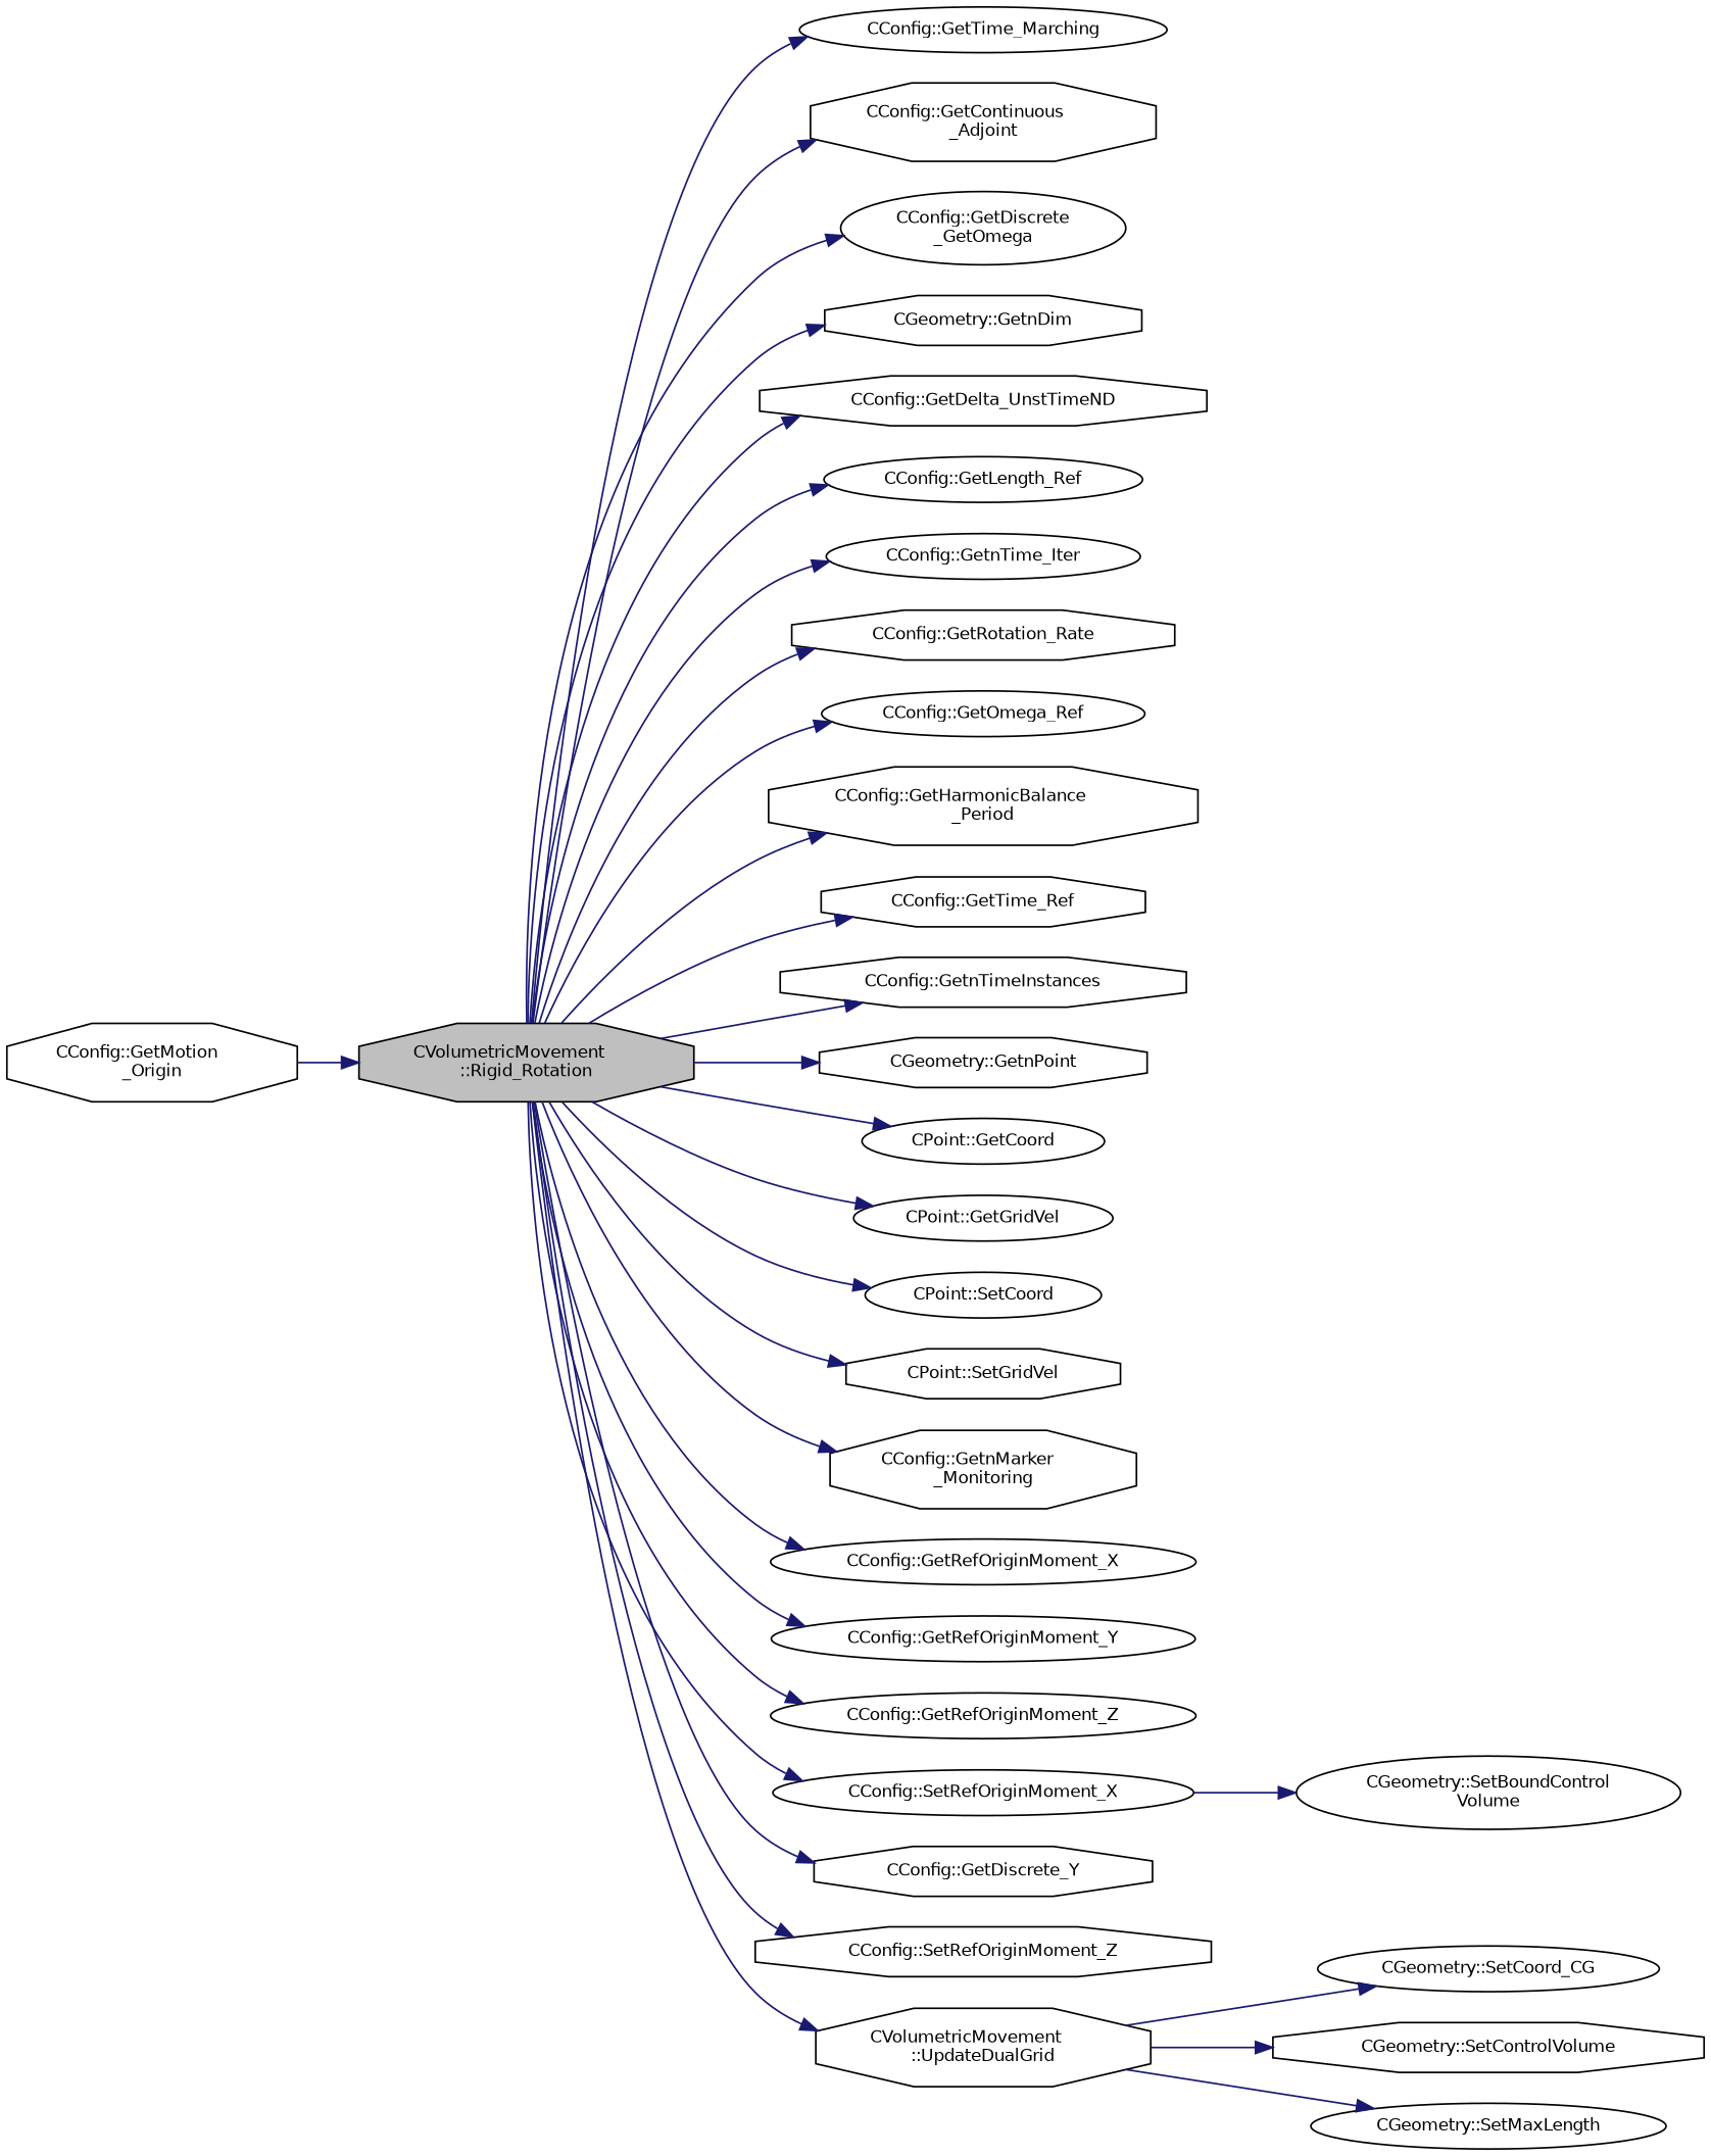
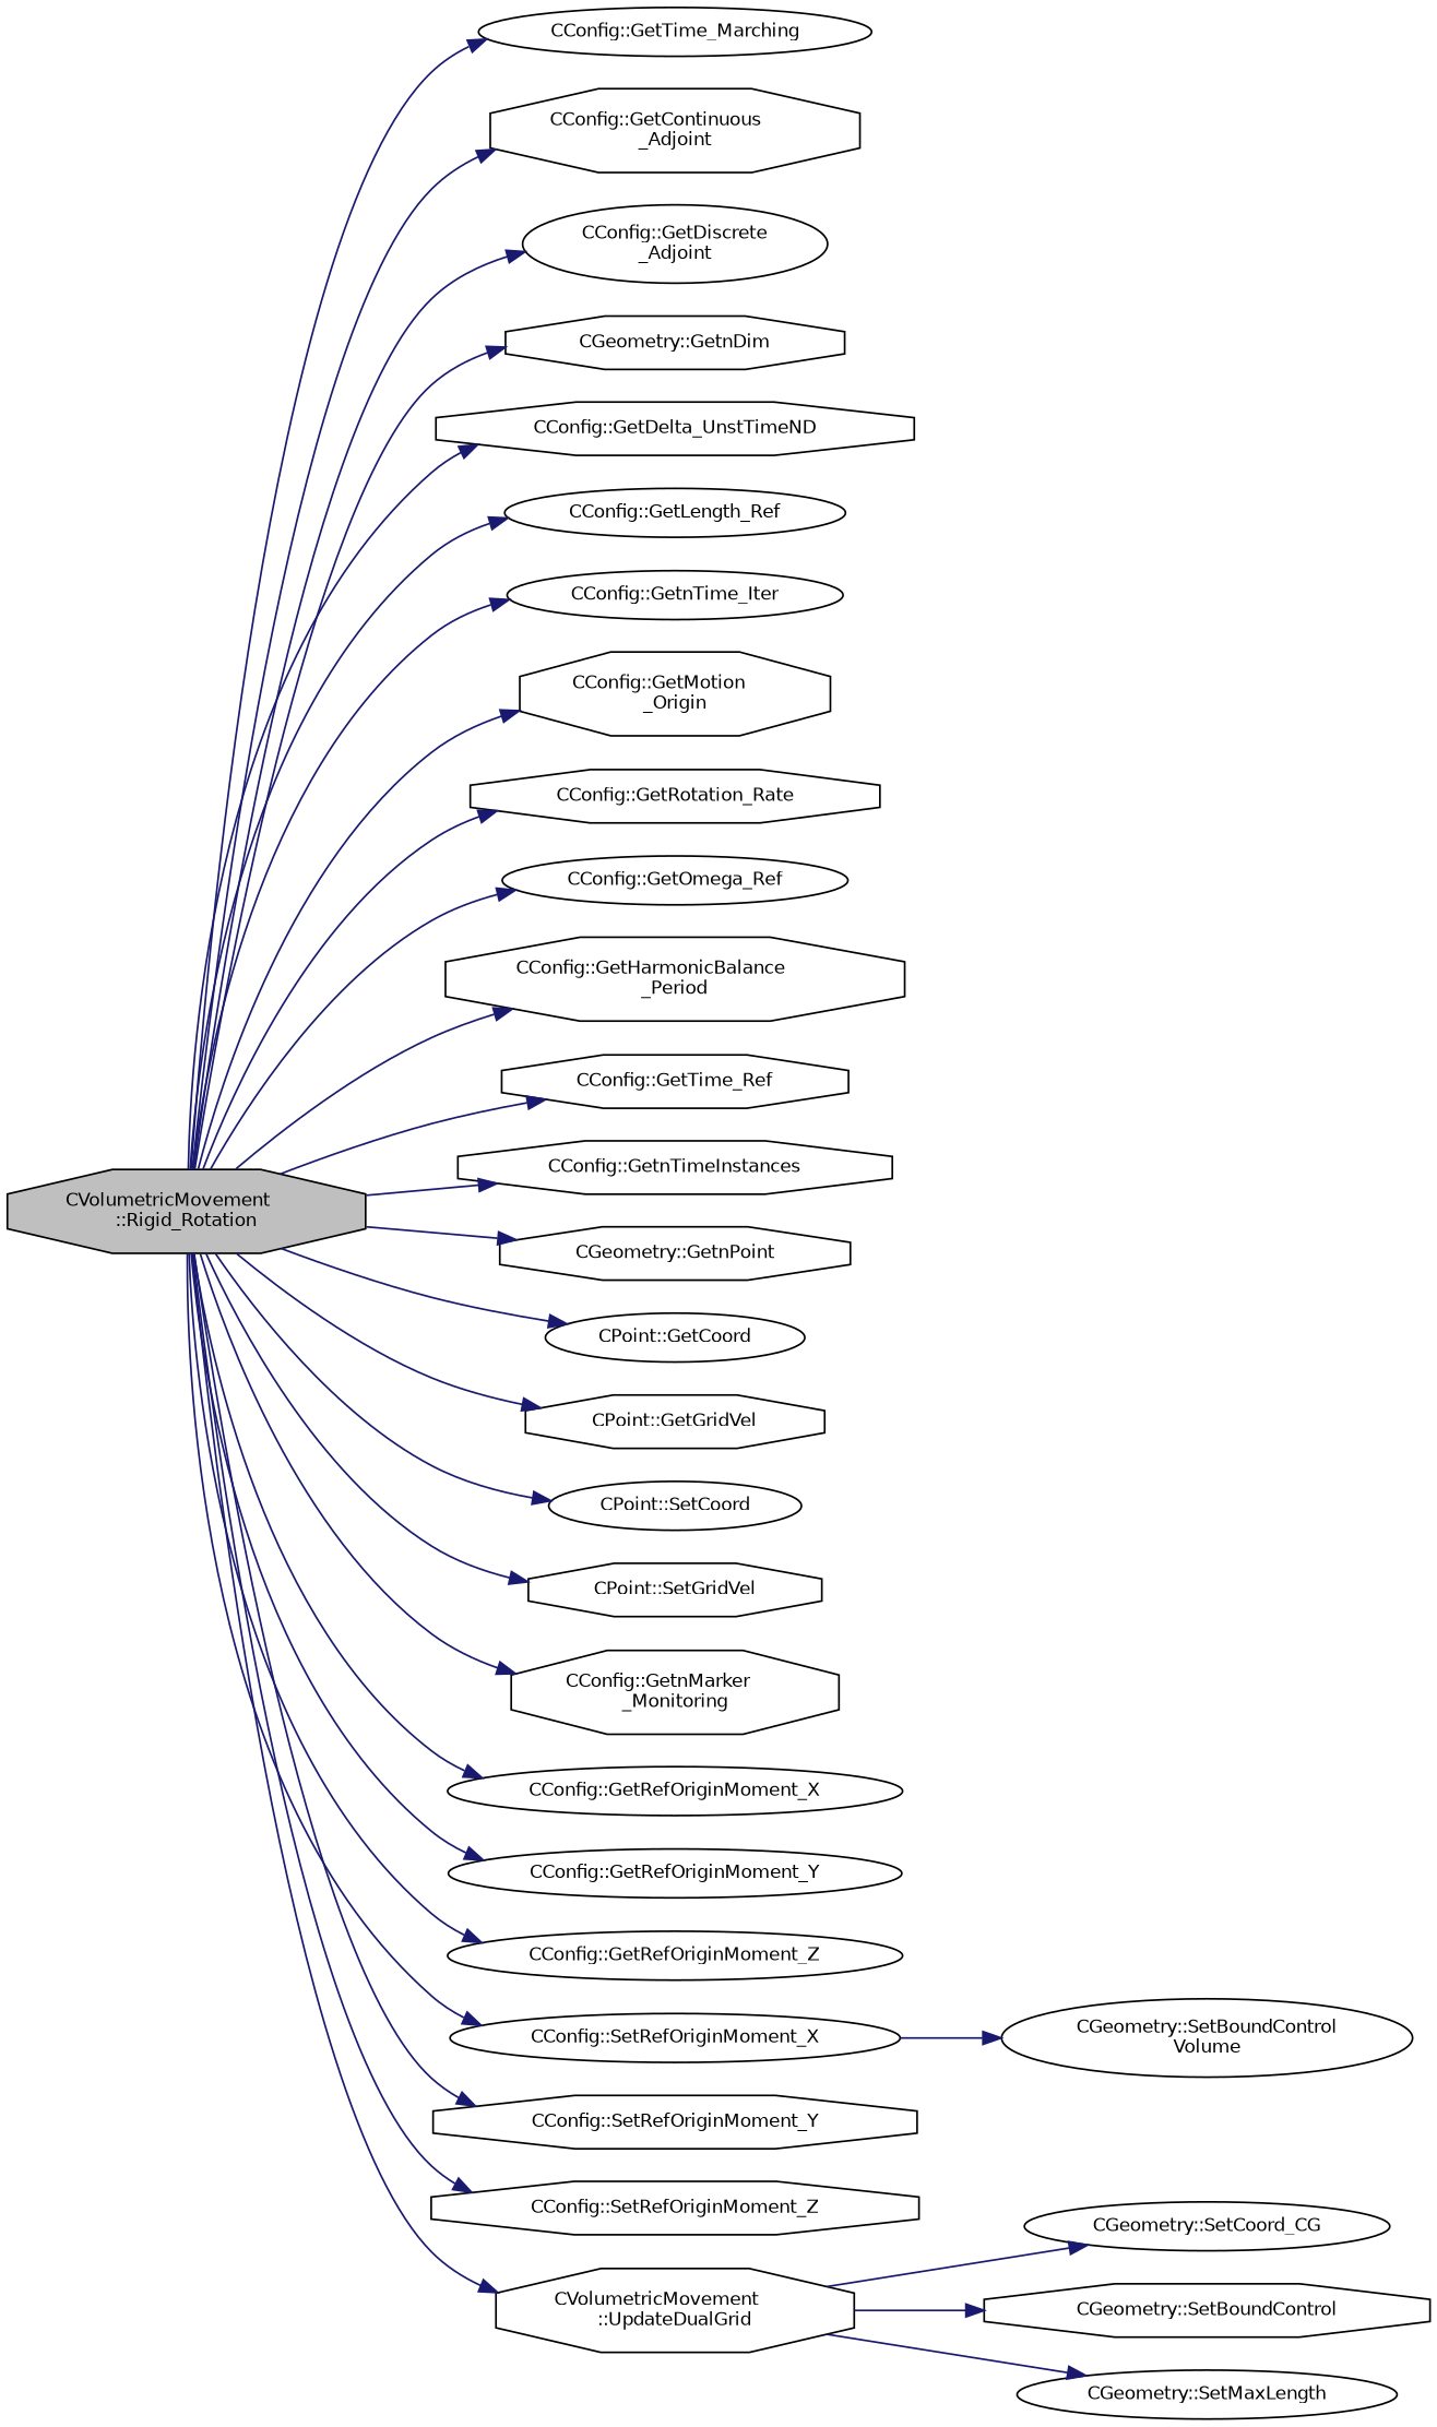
  digraph {
    rankdir=LR
    node [color=black fillcolor=white fontname=Helvetica fontsize=10 shape=octagon style=filled]
    edge [color=midnightblue fontname=Helvetica fontsize=10 labelfontname=Helvetica labelfontsize=10 style=solid]
    n1 [fillcolor=grey75 fontcolor=black height=0.2 label="CVolumetricMovement\l::Rigid_Rotation" width=0.4]
    n2 [height=0.2 label="CConfig::GetTime_Marching" shape=ellipse width=0.4]
    n3 [height=0.2 label="CConfig::GetContinuous\l_Adjoint" width=0.4]
-   n4 [height=0.2 label="CConfig::GetDiscrete\l_GetOmega" shape=ellipse width=0.4]
+   n4 [height=0.2 label="CConfig::GetDiscrete\l_Adjoint" shape=ellipse width=0.4]
    n5 [height=0.2 label="CGeometry::GetnDim" width=0.4]
    n6 [height=0.2 label="CConfig::GetDelta_UnstTimeND" width=0.4]
    n7 [height=0.2 label="CConfig::GetLength_Ref" shape=ellipse width=0.4]
    n8 [height=0.2 label="CConfig::GetnTime_Iter" shape=ellipse width=0.4]
    n9 [height=0.2 label="CConfig::GetMotion\l_Origin" width=0.4]
    n10 [height=0.2 label="CConfig::GetRotation_Rate" width=0.4]
    n11 [height=0.2 label="CConfig::GetOmega_Ref" shape=ellipse width=0.4]
    n12 [height=0.2 label="CConfig::GetHarmonicBalance\l_Period" width=0.4]
    n13 [height=0.2 label="CConfig::GetTime_Ref" width=0.4]
    n14 [height=0.2 label="CConfig::GetnTimeInstances" width=0.4]
    n15 [height=0.2 label="CGeometry::GetnPoint" width=0.4]
    n16 [height=0.2 label="CPoint::GetCoord" shape=ellipse width=0.4]
-   n17 [height=0.2 label="CPoint::GetGridVel" shape=ellipse width=0.4]
+   n17 [height=0.2 label="CPoint::GetGridVel" width=0.4]
    n18 [height=0.2 label="CPoint::SetCoord" shape=ellipse width=0.4]
    n19 [height=0.2 label="CPoint::SetGridVel" width=0.4]
    n20 [height=0.2 label="CConfig::GetnMarker\l_Monitoring" width=0.4]
    n21 [height=0.2 label="CConfig::GetRefOriginMoment_X" shape=ellipse width=0.4]
    n22 [height=0.2 label="CConfig::GetRefOriginMoment_Y" shape=ellipse width=0.4]
    n23 [height=0.2 label="CConfig::GetRefOriginMoment_Z" shape=ellipse width=0.4]
    n24 [height=0.2 label="CConfig::SetRefOriginMoment_X" shape=ellipse width=0.4]
-   n25 [height=0.2 label="CConfig::GetDiscrete_Y" width=0.4]
+   n25 [height=0.2 label="CConfig::SetRefOriginMoment_Y" width=0.4]
    n26 [height=0.2 label="CConfig::SetRefOriginMoment_Z" width=0.4]
    n27 [height=0.2 label="CVolumetricMovement\l::UpdateDualGrid" width=0.4]
    n28 [height=0.2 label="CGeometry::SetBoundControl\lVolume" shape=ellipse width=0.4]
    n29 [height=0.2 label="CGeometry::SetCoord_CG" shape=ellipse width=0.4]
-   n30 [height=0.2 label="CGeometry::SetControlVolume" width=0.4]
+   n30 [height=0.2 label="CGeometry::SetBoundControl" width=0.4]
    n31 [height=0.2 label="CGeometry::SetMaxLength" shape=ellipse width=0.4]
    n1 -> n2
    n1 -> n3
    n1 -> n4
    n1 -> n5
    n1 -> n6
    n1 -> n7
    n1 -> n8
-   n9 -> n1
+   n1 -> n9
    n1 -> n10
    n1 -> n11
    n1 -> n12
    n1 -> n13
    n1 -> n14
    n1 -> n15
    n1 -> n16
    n1 -> n17
    n1 -> n18
    n1 -> n19
    n1 -> n20
    n1 -> n21
    n1 -> n22
    n1 -> n23
    n1 -> n24
    n1 -> n25
    n1 -> n26
    n1 -> n27
    n24 -> n28
    n27 -> n29
    n27 -> n30
    n27 -> n31
  }
